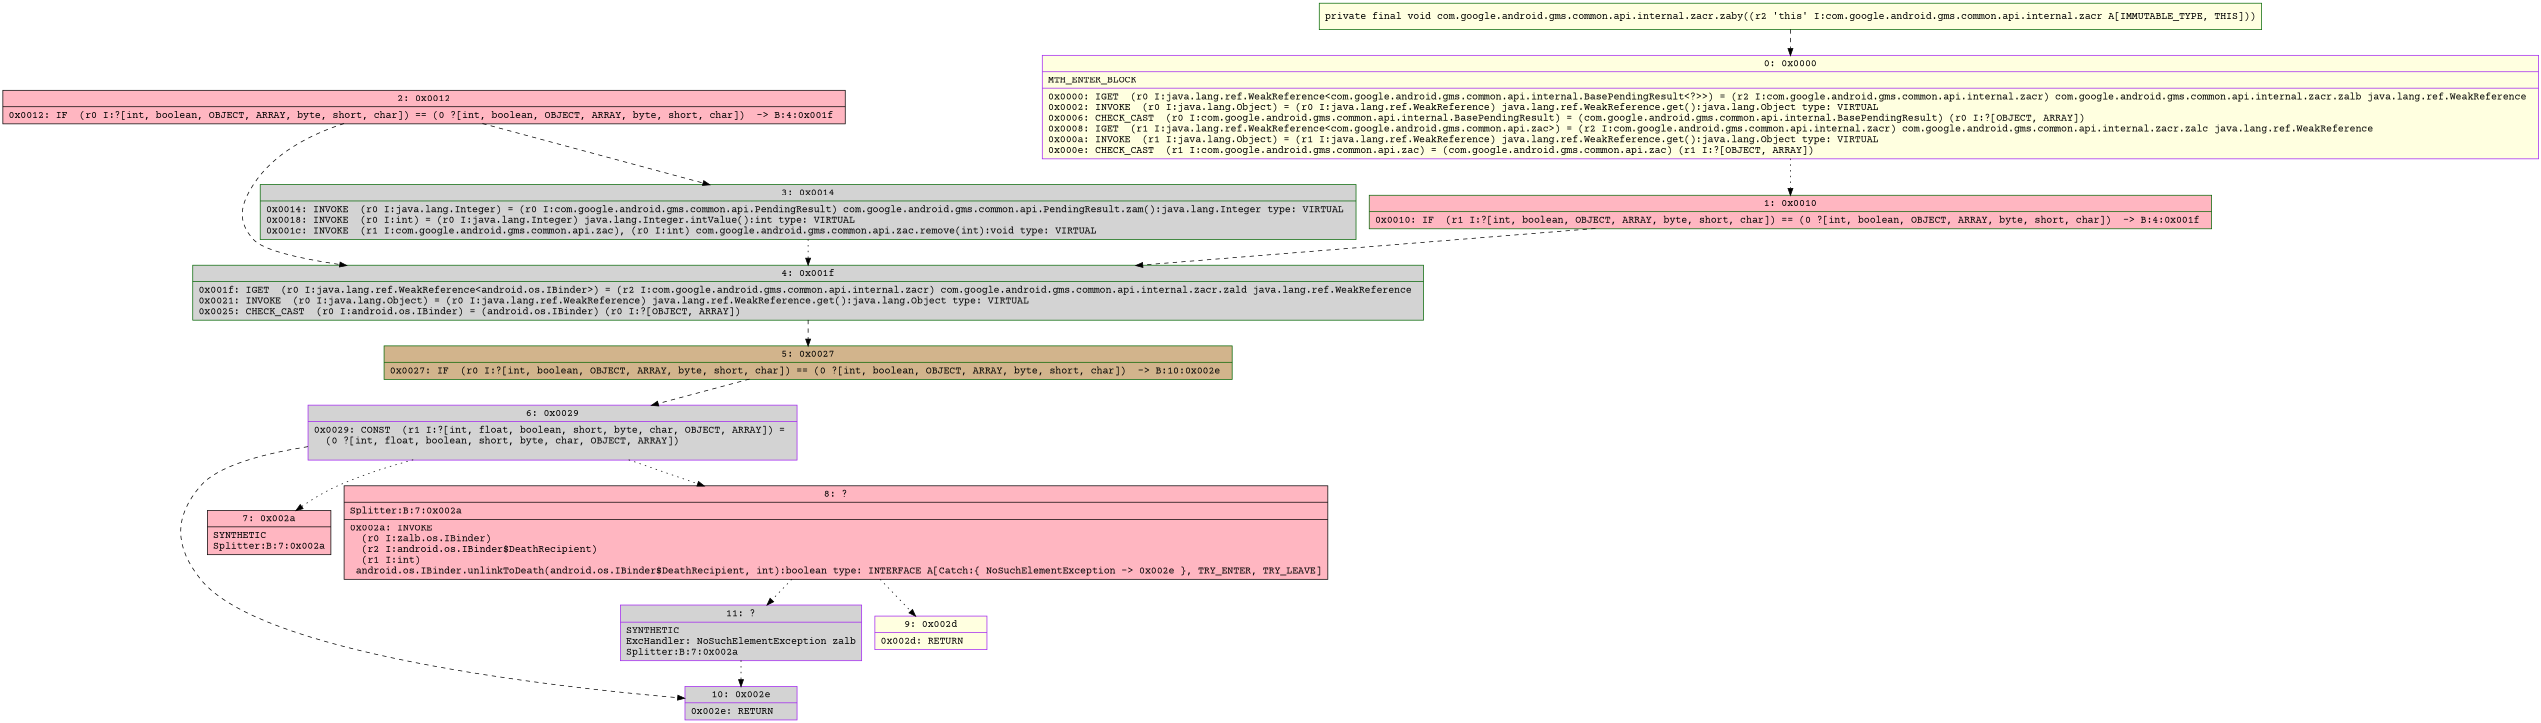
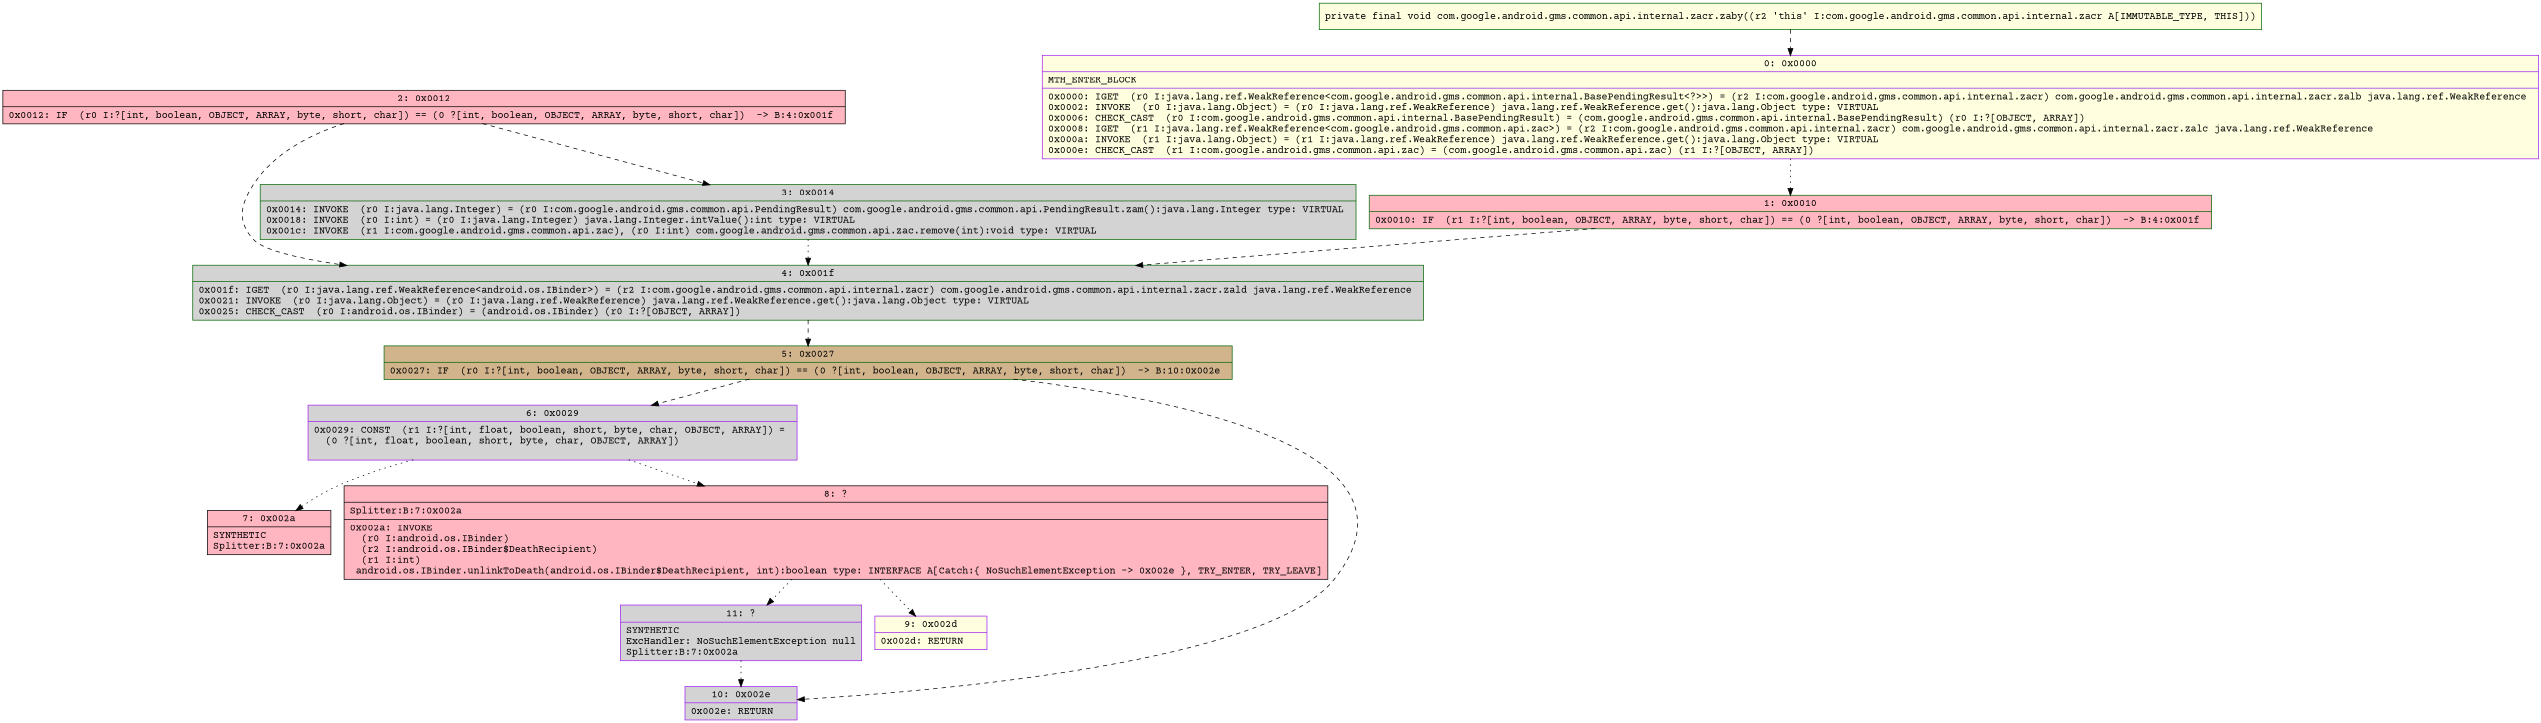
  digraph {
    fontname="Courier Prime"
    node [color=purple fillcolor=lightgrey fontname="Courier Prime" shape=record style=filled]
    edge [fontname="Courier Prime" style=dotted]
    n1 [fillcolor=lightyellow label="{0\:\ 0x0000|MTH_ENTER_BLOCK\l|0x0000: IGET  (r0 I:java.lang.ref.WeakReference\<com.google.android.gms.common.api.internal.BasePendingResult\<?\>\>) = (r2 I:com.google.android.gms.common.api.internal.zacr) com.google.android.gms.common.api.internal.zacr.zalb java.lang.ref.WeakReference \l0x0002: INVOKE  (r0 I:java.lang.Object) = (r0 I:java.lang.ref.WeakReference) java.lang.ref.WeakReference.get():java.lang.Object type: VIRTUAL \l0x0006: CHECK_CAST  (r0 I:com.google.android.gms.common.api.internal.BasePendingResult) = (com.google.android.gms.common.api.internal.BasePendingResult) (r0 I:?[OBJECT, ARRAY]) \l0x0008: IGET  (r1 I:java.lang.ref.WeakReference\<com.google.android.gms.common.api.zac\>) = (r2 I:com.google.android.gms.common.api.internal.zacr) com.google.android.gms.common.api.internal.zacr.zalc java.lang.ref.WeakReference \l0x000a: INVOKE  (r1 I:java.lang.Object) = (r1 I:java.lang.ref.WeakReference) java.lang.ref.WeakReference.get():java.lang.Object type: VIRTUAL \l0x000e: CHECK_CAST  (r1 I:com.google.android.gms.common.api.zac) = (com.google.android.gms.common.api.zac) (r1 I:?[OBJECT, ARRAY]) \l}"]
    n2 [color=darkgreen fillcolor=lightpink label="{1\:\ 0x0010|0x0010: IF  (r1 I:?[int, boolean, OBJECT, ARRAY, byte, short, char]) == (0 ?[int, boolean, OBJECT, ARRAY, byte, short, char])  \-\> B:4:0x001f \l}"]
    n3 [color=darkgreen label="{4\:\ 0x001f|0x001f: IGET  (r0 I:java.lang.ref.WeakReference\<android.os.IBinder\>) = (r2 I:com.google.android.gms.common.api.internal.zacr) com.google.android.gms.common.api.internal.zacr.zald java.lang.ref.WeakReference \l0x0021: INVOKE  (r0 I:java.lang.Object) = (r0 I:java.lang.ref.WeakReference) java.lang.ref.WeakReference.get():java.lang.Object type: VIRTUAL \l0x0025: CHECK_CAST  (r0 I:android.os.IBinder) = (android.os.IBinder) (r0 I:?[OBJECT, ARRAY]) \l}"]
    n4 [color=black fillcolor=lightpink label="{2\:\ 0x0012|0x0012: IF  (r0 I:?[int, boolean, OBJECT, ARRAY, byte, short, char]) == (0 ?[int, boolean, OBJECT, ARRAY, byte, short, char])  \-\> B:4:0x001f \l}"]
    n5 [color=darkgreen label="{3\:\ 0x0014|0x0014: INVOKE  (r0 I:java.lang.Integer) = (r0 I:com.google.android.gms.common.api.PendingResult) com.google.android.gms.common.api.PendingResult.zam():java.lang.Integer type: VIRTUAL \l0x0018: INVOKE  (r0 I:int) = (r0 I:java.lang.Integer) java.lang.Integer.intValue():int type: VIRTUAL \l0x001c: INVOKE  (r1 I:com.google.android.gms.common.api.zac), (r0 I:int) com.google.android.gms.common.api.zac.remove(int):void type: VIRTUAL \l}"]
    n6 [color=darkgreen fillcolor=tan label="{5\:\ 0x0027|0x0027: IF  (r0 I:?[int, boolean, OBJECT, ARRAY, byte, short, char]) == (0 ?[int, boolean, OBJECT, ARRAY, byte, short, char])  \-\> B:10:0x002e \l}"]
    n7 [label="{6\:\ 0x0029|0x0029: CONST  (r1 I:?[int, float, boolean, short, byte, char, OBJECT, ARRAY]) = \l  (0 ?[int, float, boolean, short, byte, char, OBJECT, ARRAY])\l \l}"]
    n8 [label="{10\:\ 0x002e|0x002e: RETURN   \l}"]
    n9 [color=black fillcolor=lightpink label="{7\:\ 0x002a|SYNTHETIC\lSplitter:B:7:0x002a\l}"]
-   n10 [color=black fillcolor=lightpink label="{8\:\ ?|Splitter:B:7:0x002a\l|0x002a: INVOKE  \l  (r0 I:zalb.os.IBinder)\l  (r2 I:android.os.IBinder$DeathRecipient)\l  (r1 I:int)\l android.os.IBinder.unlinkToDeath(android.os.IBinder$DeathRecipient, int):boolean type: INTERFACE A[Catch:\{ NoSuchElementException \-\> 0x002e \}, TRY_ENTER, TRY_LEAVE]\l}"]
-   n11 [label="{11\:\ ?|SYNTHETIC\lExcHandler: NoSuchElementException zalb\lSplitter:B:7:0x002a\l}"]
+   n10 [color=black fillcolor=lightpink label="{8\:\ ?|Splitter:B:7:0x002a\l|0x002a: INVOKE  \l  (r0 I:android.os.IBinder)\l  (r2 I:android.os.IBinder$DeathRecipient)\l  (r1 I:int)\l android.os.IBinder.unlinkToDeath(android.os.IBinder$DeathRecipient, int):boolean type: INTERFACE A[Catch:\{ NoSuchElementException \-\> 0x002e \}, TRY_ENTER, TRY_LEAVE]\l}"]
+   n11 [label="{11\:\ ?|SYNTHETIC\lExcHandler: NoSuchElementException null\lSplitter:B:7:0x002a\l}"]
    n12 [fillcolor=lightyellow label="{9\:\ 0x002d|0x002d: RETURN   \l}"]
    n13 [color=darkgreen fillcolor=lightyellow label="{private final void com.google.android.gms.common.api.internal.zacr.zaby((r2 'this' I:com.google.android.gms.common.api.internal.zacr A[IMMUTABLE_TYPE, THIS])) }"]
    n1 -> n2
    n2 -> n3 [style=dashed]
    n3 -> n6 [style=dashed]
    n4 -> n3 [style=dashed]
    n4 -> n5 [style=dashed]
    n5 -> n3
    n6 -> n7 [style=dashed]
-   n7 -> n8 [style=dashed]
+   n6 -> n8 [style=dashed]
    n7 -> n9
    n7 -> n10
    n10 -> n11
    n10 -> n12
    n11 -> n8
    n13 -> n1 [style=dashed]
  }
